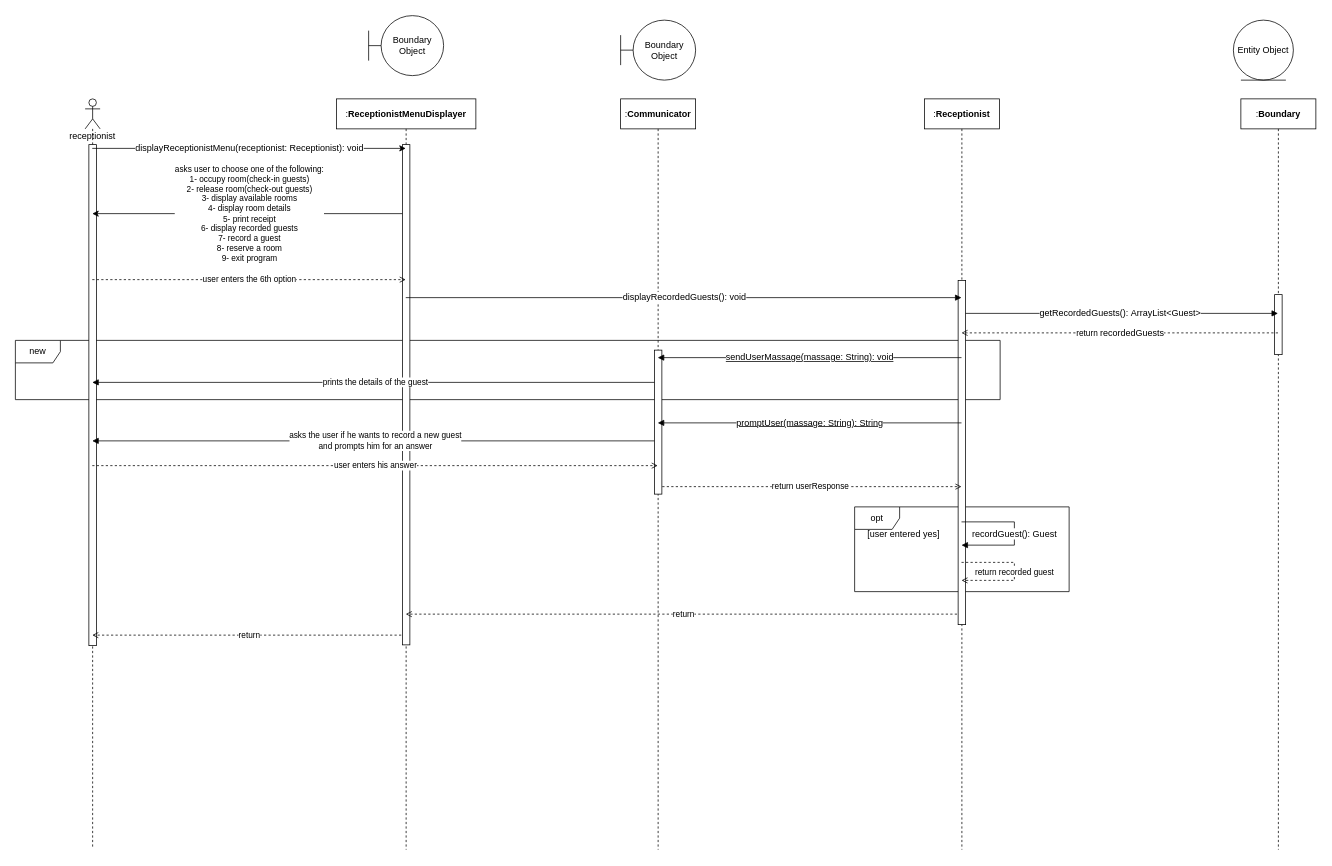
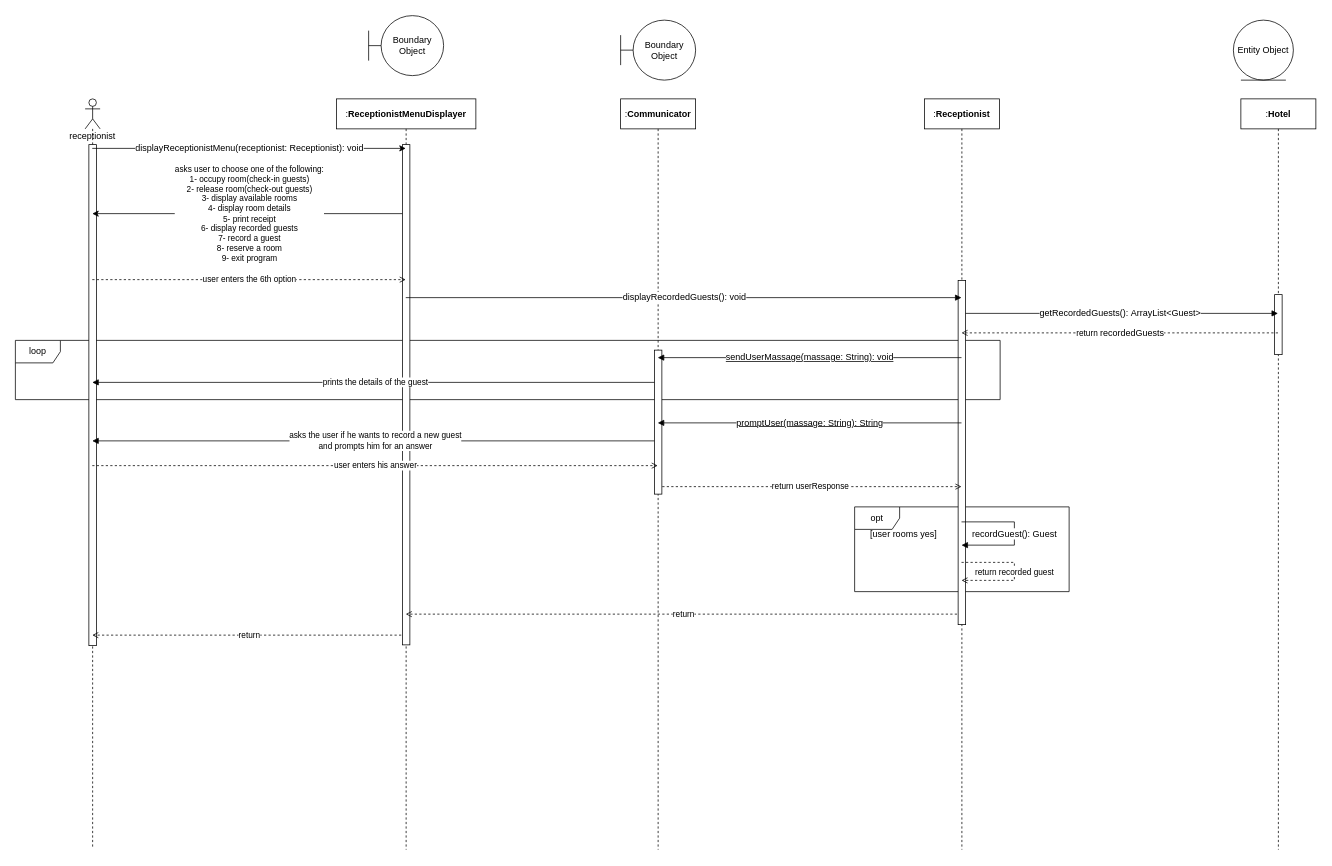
  <mxCell id="0" />
  <mxCell id="1" parent="0" />
  <mxCell id="2" value="" style="group" vertex="1" connectable="0" parent="1"><mxGeometry x="1139" y="675" width="286" height="113" as="geometry" /></mxCell>
  <mxCell id="3" value="opt" style="shape=umlFrame;whiteSpace=wrap;html=1;" vertex="1" parent="2"><mxGeometry width="286" height="113.0" as="geometry" /></mxCell>
- <mxCell id="4" value="[user entered yes]" style="text;html=1;align=center;verticalAlign=middle;resizable=0;points=[];autosize=1;strokeColor=none;fillColor=none;" vertex="1" parent="2"><mxGeometry x="8.467" y="23.73" width="114" height="26" as="geometry" /></mxCell>
+ <mxCell id="4" value="[user rooms yes]" style="text;html=1;align=center;verticalAlign=middle;resizable=0;points=[];autosize=1;strokeColor=none;fillColor=none;" vertex="1" parent="2"><mxGeometry x="8.467" y="23.73" width="114" height="26" as="geometry" /></mxCell>
  <mxCell id="5" value="" style="group" vertex="1" connectable="0" parent="1"><mxGeometry x="20" y="453" width="1313" height="79" as="geometry" /></mxCell>
- <mxCell id="6" value="new" style="shape=umlFrame;whiteSpace=wrap;html=1;" vertex="1" parent="5"><mxGeometry width="1313" height="79" as="geometry" /></mxCell>
+ <mxCell id="6" value="loop" style="shape=umlFrame;whiteSpace=wrap;html=1;" vertex="1" parent="5"><mxGeometry width="1313" height="79" as="geometry" /></mxCell>
  <mxCell id="7" value="receptionist" style="shape=umlLifeline;participant=umlActor;perimeter=lifelinePerimeter;whiteSpace=wrap;html=1;container=1;collapsible=0;recursiveResize=0;verticalAlign=top;spacingTop=36;outlineConnect=0;" vertex="1" parent="1"><mxGeometry x="113" y="131" width="20" height="1000" as="geometry" /></mxCell>
  <mxCell id="8" value="" style="html=1;points=[];perimeter=orthogonalPerimeter;" vertex="1" parent="7"><mxGeometry x="5" y="61" width="10" height="668" as="geometry" /></mxCell>
  <mxCell id="9" value="asks user to&amp;nbsp;choose one of the following:&lt;br&gt;1- occupy room(check-in guests)&lt;br&gt;2- release room(check-out guests)&lt;br&gt;3- display available rooms&lt;br&gt;4- display room details&lt;br&gt;5- print receipt&lt;br&gt;6- display recorded guests&lt;br&gt;7- record a guest&lt;br&gt;8- reserve a room&lt;br&gt;9- exit program" style="edgeStyle=none;rounded=0;orthogonalLoop=1;jettySize=auto;html=1;" edge="1" parent="1" source="11" target="7"><mxGeometry relative="1" as="geometry"><Array as="points"><mxPoint x="330" y="284" /></Array></mxGeometry></mxCell>
  <mxCell id="10" value="return" style="edgeStyle=none;rounded=0;orthogonalLoop=1;jettySize=auto;html=1;dashed=1;endArrow=open;endFill=0;" edge="1" parent="1" source="11" target="7"><mxGeometry relative="1" as="geometry"><Array as="points"><mxPoint x="340" y="846" /></Array></mxGeometry></mxCell>
  <mxCell id="11" value=":&lt;span style=&quot;font-weight: 700;&quot;&gt;ReceptionistMenuDisplayer&lt;/span&gt;" style="shape=umlLifeline;perimeter=lifelinePerimeter;whiteSpace=wrap;html=1;container=1;collapsible=0;recursiveResize=0;outlineConnect=0;" vertex="1" parent="1"><mxGeometry x="448" y="131" width="186" height="1001" as="geometry" /></mxCell>
  <mxCell id="12" value="" style="html=1;points=[];perimeter=orthogonalPerimeter;" vertex="1" parent="11"><mxGeometry x="88" y="61" width="10" height="667" as="geometry" /></mxCell>
- <mxCell id="13" value=":&lt;span style=&quot;font-weight: 700;&quot;&gt;Boundary&lt;/span&gt;" style="shape=umlLifeline;perimeter=lifelinePerimeter;whiteSpace=wrap;html=1;container=1;collapsible=0;recursiveResize=0;outlineConnect=0;" vertex="1" parent="1"><mxGeometry x="1654" y="131" width="100" height="1001" as="geometry" /></mxCell>
+ <mxCell id="13" value=":&lt;span style=&quot;font-weight: 700;&quot;&gt;Hotel&lt;/span&gt;" style="shape=umlLifeline;perimeter=lifelinePerimeter;whiteSpace=wrap;html=1;container=1;collapsible=0;recursiveResize=0;outlineConnect=0;" vertex="1" parent="1"><mxGeometry x="1654" y="131" width="100" height="1001" as="geometry" /></mxCell>
  <mxCell id="14" value="" style="html=1;points=[];perimeter=orthogonalPerimeter;" vertex="1" parent="13"><mxGeometry x="45" y="261" width="10" height="80" as="geometry" /></mxCell>
  <mxCell id="15" value="&lt;span style=&quot;font-size: 12px; text-align: left;&quot;&gt;getRecordedGuests():&amp;nbsp;ArrayList&amp;lt;Guest&amp;gt;&lt;/span&gt;" style="edgeStyle=none;rounded=0;orthogonalLoop=1;jettySize=auto;html=1;endArrow=block;endFill=1;" edge="1" parent="1" source="17" target="13"><mxGeometry relative="1" as="geometry"><Array as="points"><mxPoint x="1492" y="417" /></Array></mxGeometry></mxCell>
  <mxCell id="16" value="return" style="rounded=0;orthogonalLoop=1;jettySize=auto;html=1;dashed=1;endArrow=open;endFill=0;" edge="1" parent="1" source="17" target="11"><mxGeometry relative="1" as="geometry"><Array as="points"><mxPoint x="1065" y="818" /></Array></mxGeometry></mxCell>
  <mxCell id="17" value=":&lt;span style=&quot;font-weight: 700;&quot;&gt;Receptionist&lt;/span&gt;" style="shape=umlLifeline;perimeter=lifelinePerimeter;whiteSpace=wrap;html=1;container=1;collapsible=0;recursiveResize=0;outlineConnect=0;" vertex="1" parent="1"><mxGeometry x="1232" y="131" width="100" height="1001" as="geometry" /></mxCell>
  <mxCell id="18" value="" style="html=1;points=[];perimeter=orthogonalPerimeter;" vertex="1" parent="17"><mxGeometry x="45" y="242" width="10" height="459" as="geometry" /></mxCell>
  <mxCell id="19" value="prints the details of the guest" style="edgeStyle=none;rounded=0;orthogonalLoop=1;jettySize=auto;html=1;endArrow=block;endFill=1;" edge="1" parent="1" source="22" target="7"><mxGeometry relative="1" as="geometry"><Array as="points"><mxPoint x="531" y="509" /></Array></mxGeometry></mxCell>
  <mxCell id="20" value="asks the user if he wants to record a new guest&lt;br&gt;and prompts him for an answer" style="edgeStyle=none;rounded=0;orthogonalLoop=1;jettySize=auto;html=1;endArrow=block;endFill=1;" edge="1" parent="1" source="22" target="7"><mxGeometry relative="1" as="geometry"><Array as="points"><mxPoint x="515" y="587" /></Array></mxGeometry></mxCell>
  <mxCell id="21" value="return userResponse" style="edgeStyle=none;rounded=0;orthogonalLoop=1;jettySize=auto;html=1;endArrow=open;endFill=0;dashed=1;" edge="1" parent="1" source="22" target="17"><mxGeometry relative="1" as="geometry"><Array as="points"><mxPoint x="1083" y="648" /></Array></mxGeometry></mxCell>
  <mxCell id="22" value=":&lt;span style=&quot;font-weight: 700;&quot;&gt;Communicator&lt;/span&gt;" style="shape=umlLifeline;perimeter=lifelinePerimeter;whiteSpace=wrap;html=1;container=1;collapsible=0;recursiveResize=0;outlineConnect=0;" vertex="1" parent="1"><mxGeometry x="827" y="131" width="100" height="1001" as="geometry" /></mxCell>
  <mxCell id="23" value="" style="html=1;points=[];perimeter=orthogonalPerimeter;" vertex="1" parent="22"><mxGeometry x="45" y="335" width="10" height="192" as="geometry" /></mxCell>
  <mxCell id="24" value="&lt;span style=&quot;font-size: 12px; text-align: left;&quot;&gt;displayReceptionistMenu(receptionist:&amp;nbsp;Receptionist):&amp;nbsp;void&lt;/span&gt;" style="rounded=0;orthogonalLoop=1;jettySize=auto;html=1;" edge="1" parent="1" source="7" target="11"><mxGeometry relative="1" as="geometry"><Array as="points"><mxPoint x="321" y="197" /></Array></mxGeometry></mxCell>
  <mxCell id="25" value="user enters the 6th option" style="edgeStyle=none;rounded=0;orthogonalLoop=1;jettySize=auto;html=1;dashed=1;endArrow=open;endFill=0;" edge="1" parent="1" source="7" target="11"><mxGeometry relative="1" as="geometry"><Array as="points"><mxPoint x="324" y="372" /></Array></mxGeometry></mxCell>
  <mxCell id="26" value="user enters his answer" style="edgeStyle=none;rounded=0;orthogonalLoop=1;jettySize=auto;html=1;endArrow=open;endFill=0;dashed=1;" edge="1" parent="1" source="7" target="22"><mxGeometry relative="1" as="geometry"><Array as="points"><mxPoint x="501" y="620" /></Array></mxGeometry></mxCell>
  <mxCell id="27" value="&lt;span style=&quot;font-size: 12px; text-align: left; text-decoration-line: underline;&quot;&gt;promptUser(massage:&amp;nbsp;String):&amp;nbsp;String&lt;/span&gt;" style="edgeStyle=none;rounded=0;orthogonalLoop=1;jettySize=auto;html=1;endArrow=block;endFill=1;" edge="1" parent="1" source="17" target="22"><mxGeometry relative="1" as="geometry"><Array as="points"><mxPoint x="1079" y="563" /></Array></mxGeometry></mxCell>
  <mxCell id="28" value="&lt;span style=&quot;font-size: 12px; text-align: left; text-decoration-line: underline;&quot;&gt;sendUserMassage(massage: String): void&lt;/span&gt;" style="edgeStyle=none;rounded=0;orthogonalLoop=1;jettySize=auto;html=1;endArrow=block;endFill=1;" edge="1" parent="1" source="17" target="22"><mxGeometry relative="1" as="geometry"><Array as="points"><mxPoint x="1107" y="476" /></Array></mxGeometry></mxCell>
  <mxCell id="29" value="return recorded guest" style="edgeStyle=orthogonalEdgeStyle;rounded=0;orthogonalLoop=1;jettySize=auto;html=1;endArrow=open;endFill=0;dashed=1;" edge="1" parent="1" source="17" target="17"><mxGeometry relative="1" as="geometry"><mxPoint x="1518.667" y="748" as="targetPoint" /><Array as="points"><mxPoint x="1352" y="749" /><mxPoint x="1352" y="773" /></Array></mxGeometry></mxCell>
  <mxCell id="30" value="&lt;span style=&quot;font-size: 12px; text-align: left;&quot;&gt;recordGuest(): Guest&lt;/span&gt;" style="edgeStyle=orthogonalEdgeStyle;rounded=0;orthogonalLoop=1;jettySize=auto;html=1;endArrow=block;endFill=1;" edge="1" parent="1" source="17" target="17"><mxGeometry relative="1" as="geometry"><mxPoint x="1530" y="631.5" as="targetPoint" /><Array as="points"><mxPoint x="1352" y="695" /><mxPoint x="1352" y="726" /></Array></mxGeometry></mxCell>
  <mxCell id="31" value="return&amp;nbsp;&lt;span style=&quot;font-size: 12px; text-align: left;&quot;&gt;recordedGuests&lt;/span&gt;" style="edgeStyle=none;rounded=0;orthogonalLoop=1;jettySize=auto;html=1;endArrow=open;endFill=0;dashed=1;" edge="1" parent="1" source="13" target="17"><mxGeometry relative="1" as="geometry"><Array as="points"><mxPoint x="1483" y="443" /></Array></mxGeometry></mxCell>
  <mxCell id="32" value="&lt;span style=&quot;font-size: 12px; text-align: left;&quot;&gt;displayRecordedGuests():&amp;nbsp;void&lt;/span&gt;" style="edgeStyle=none;rounded=0;orthogonalLoop=1;jettySize=auto;html=1;endArrow=block;endFill=1;" edge="1" parent="1" source="11" target="17"><mxGeometry relative="1" as="geometry"><Array as="points"><mxPoint x="877" y="396" /></Array></mxGeometry></mxCell>
  <mxCell id="33" value="Boundary Object" style="shape=umlBoundary;whiteSpace=wrap;html=1;" vertex="1" parent="1"><mxGeometry x="491" y="20" width="100" height="80" as="geometry" /></mxCell>
  <mxCell id="34" value="Boundary Object" style="shape=umlBoundary;whiteSpace=wrap;html=1;" vertex="1" parent="1"><mxGeometry x="827" y="26" width="100" height="80" as="geometry" /></mxCell>
  <mxCell id="35" value="Entity Object" style="ellipse;shape=umlEntity;whiteSpace=wrap;html=1;" vertex="1" parent="1"><mxGeometry x="1644" y="26" width="80" height="80" as="geometry" /></mxCell>
